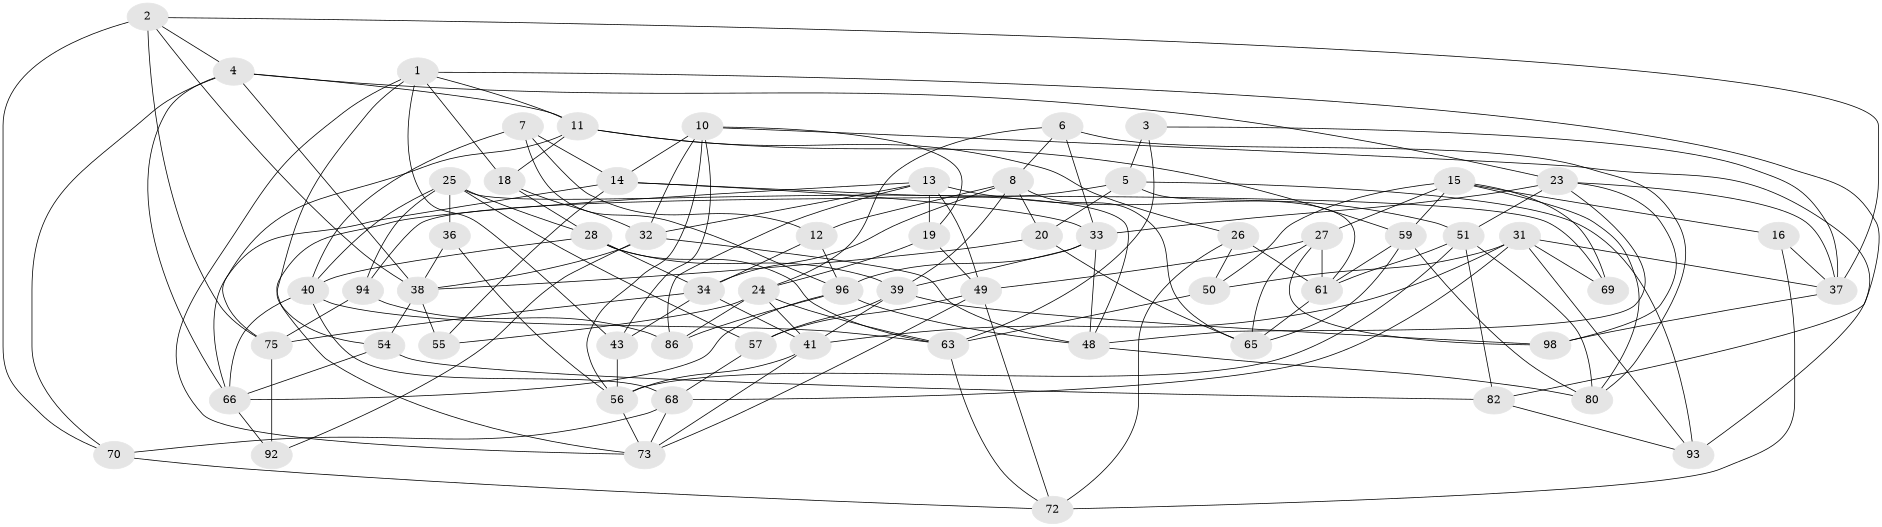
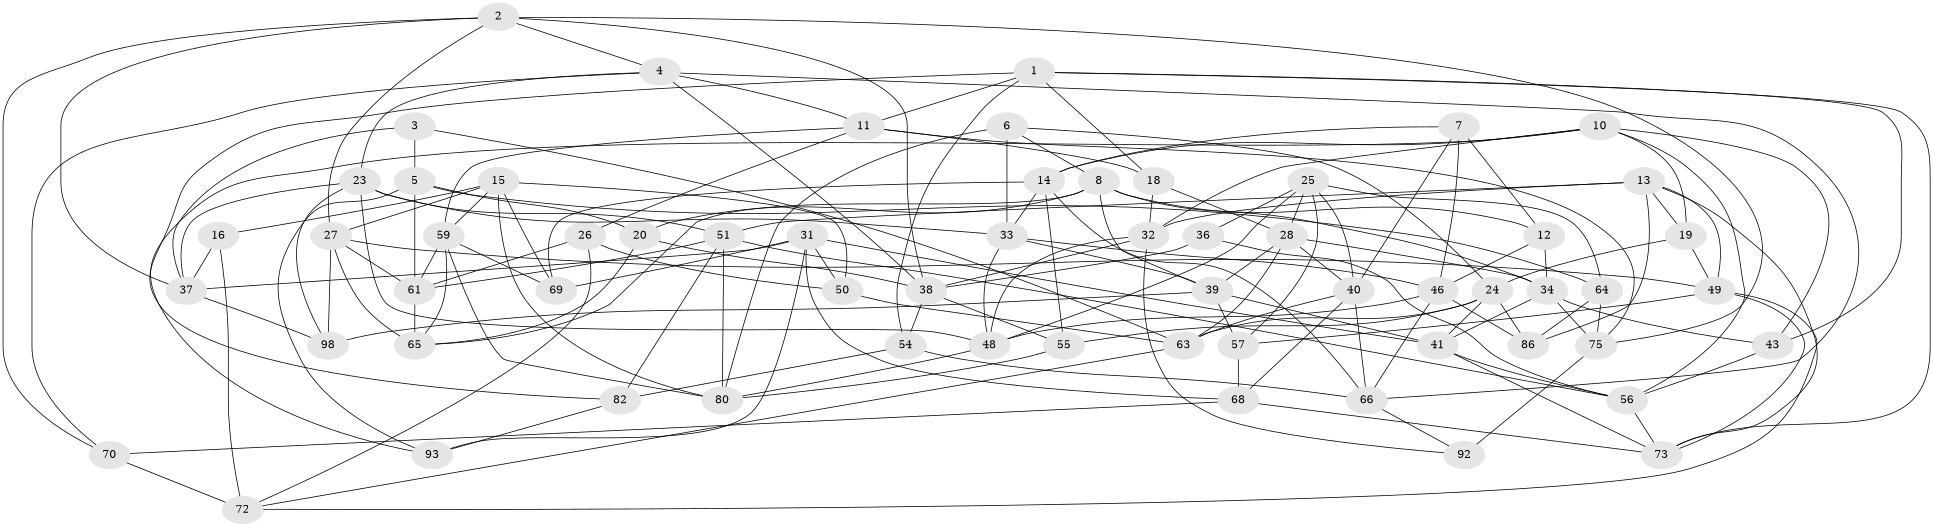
  graph {
    node [color=gray90 style=filled]
    1 [super="+53"]
    11 [super="+29"]
    18
    43
    54
    73 [super="+99"]
    82
    75 [super="+85"]
    26
    59 [super="+79"]
    32 [super="+78"]
    28 [super="+35"]
    56 [super="+88"]
    66 [super="+89"]
    93
    2 [super="+17"]
    4 [super="+83"]
    27 [super="+97"]
    37 [super="+81"]
    38 [super="+62"]
    70
    23 [super="+30"]
    61 [super="+90"]
    65 [super="+76"]
    49 [super="+87"]
    98
    55
    72 [super="+96"]
    92
    5 [super="+22"]
    20
-   64 [label=94]
+   64
    3
    63 [super="+94"]
    33 [super="+74"]
    51 [super="+91"]
    48 [super="+95"]
    86
    8 [super="+9"]
    12
    34 [super="+77"]
    39 [super="+47"]
    6
    24 [super="+71"]
    80 [super="+100"]
    41 [super="+58"]
-   46 [super="+52" label=96]
+   46 [super="+52"]
    7
    14 [super="+60"]
    40 [super="+67"]
    69
    68
    57
    10 [super="+45"]
    19
    50
    13 [super="+21"]
    15 [super="+42"]
    16
    25 [super="+84"]
    36
    31 [super="+44"]
    1 -- 11
    1 -- 18
    1 -- 43
    1 -- 54
    1 -- 73
    1 -- 82
    11 -- 18
    11 -- 75
    11 -- 26
    11 -- 59
    18 -- 32
    18 -- 28
    43 -- 56
    54 -- 82
    54 -- 66
    82 -- 93
    75 -- 92 [weight=2]
    26 -- 61
    26 -- 72
    26 -- 50
    59 -- 61
    59 -- 65
    59 -- 80
+   59 -- 69
    32 -- 38
    32 -- 92
    32 -- 48
    28 -- 63
    28 -- 34
    28 -- 39
    28 -- 40
    56 -- 73
    66 -- 92
    2 -- 75
    2 -- 4
+   2 -- 27
    2 -- 37
    2 -- 38
    2 -- 70
    4 -- 11
    4 -- 66
    4 -- 38
    4 -- 70
    4 -- 23
    27 -- 61
    27 -- 65
    27 -- 49
    27 -- 98
    37 -- 98
    38 -- 54
    38 -- 55
    70 -- 72
    23 -- 37
    23 -- 98
    23 -- 33
    23 -- 51
    23 -- 48
    61 -- 65
    49 -- 73
    49 -- 72
    49 -- 57
+   55 -- 80
    5 -- 93
    5 -- 61
    5 -- 20
    5 -- 64
    20 -- 38
    20 -- 65
    64 -- 75
    64 -- 86
    3 -- 37
    3 -- 5 [weight=2]
    3 -- 63
    63 -- 72
    33 -- 48
    33 -- 39
    33 -- 46
    51 -- 82
    51 -- 56
    51 -- 61
    51 -- 80
    48 -- 80
    8 -- 65
    8 -- 20
    8 -- 12
    8 -- 34
    8 -- 39
    12 -- 34
    12 -- 46
    34 -- 43
    34 -- 75
    34 -- 41
    39 -- 98
    39 -- 41
    39 -- 57
    6 -- 33
    6 -- 8
    6 -- 24
    6 -- 80
    24 -- 55
    24 -- 63
    24 -- 86
    24 -- 41
    41 -- 73
    41 -- 56
    46 -- 66
    46 -- 48
    46 -- 86
    7 -- 12
    7 -- 46
    7 -- 14
    7 -- 40
    14 -- 66
    14 -- 55
    14 -- 33
    14 -- 69
    40 -- 66
    40 -- 63
    40 -- 68
    68 -- 73
    68 -- 70
    57 -- 68
    10 -- 43
    10 -- 32
    10 -- 56
    10 -- 93
    10 -- 14
    10 -- 19
    19 -- 49
    19 -- 24
    50 -- 63
    13 -- 73
    13 -- 32
    13 -- 49
    13 -- 51
    13 -- 86
    13 -- 19
    15 -- 59
    15 -- 27
    15 -- 80
    15 -- 69
    15 -- 50
    15 -- 16
    16 -- 37
    16 -- 72 [weight=2]
    25 -- 28
    25 -- 64
    25 -- 48
    25 -- 40
    25 -- 57
    25 -- 36
    36 -- 56
    36 -- 38
    31 -- 93
    31 -- 37
    31 -- 41
    31 -- 69
    31 -- 68
    31 -- 50
  }
